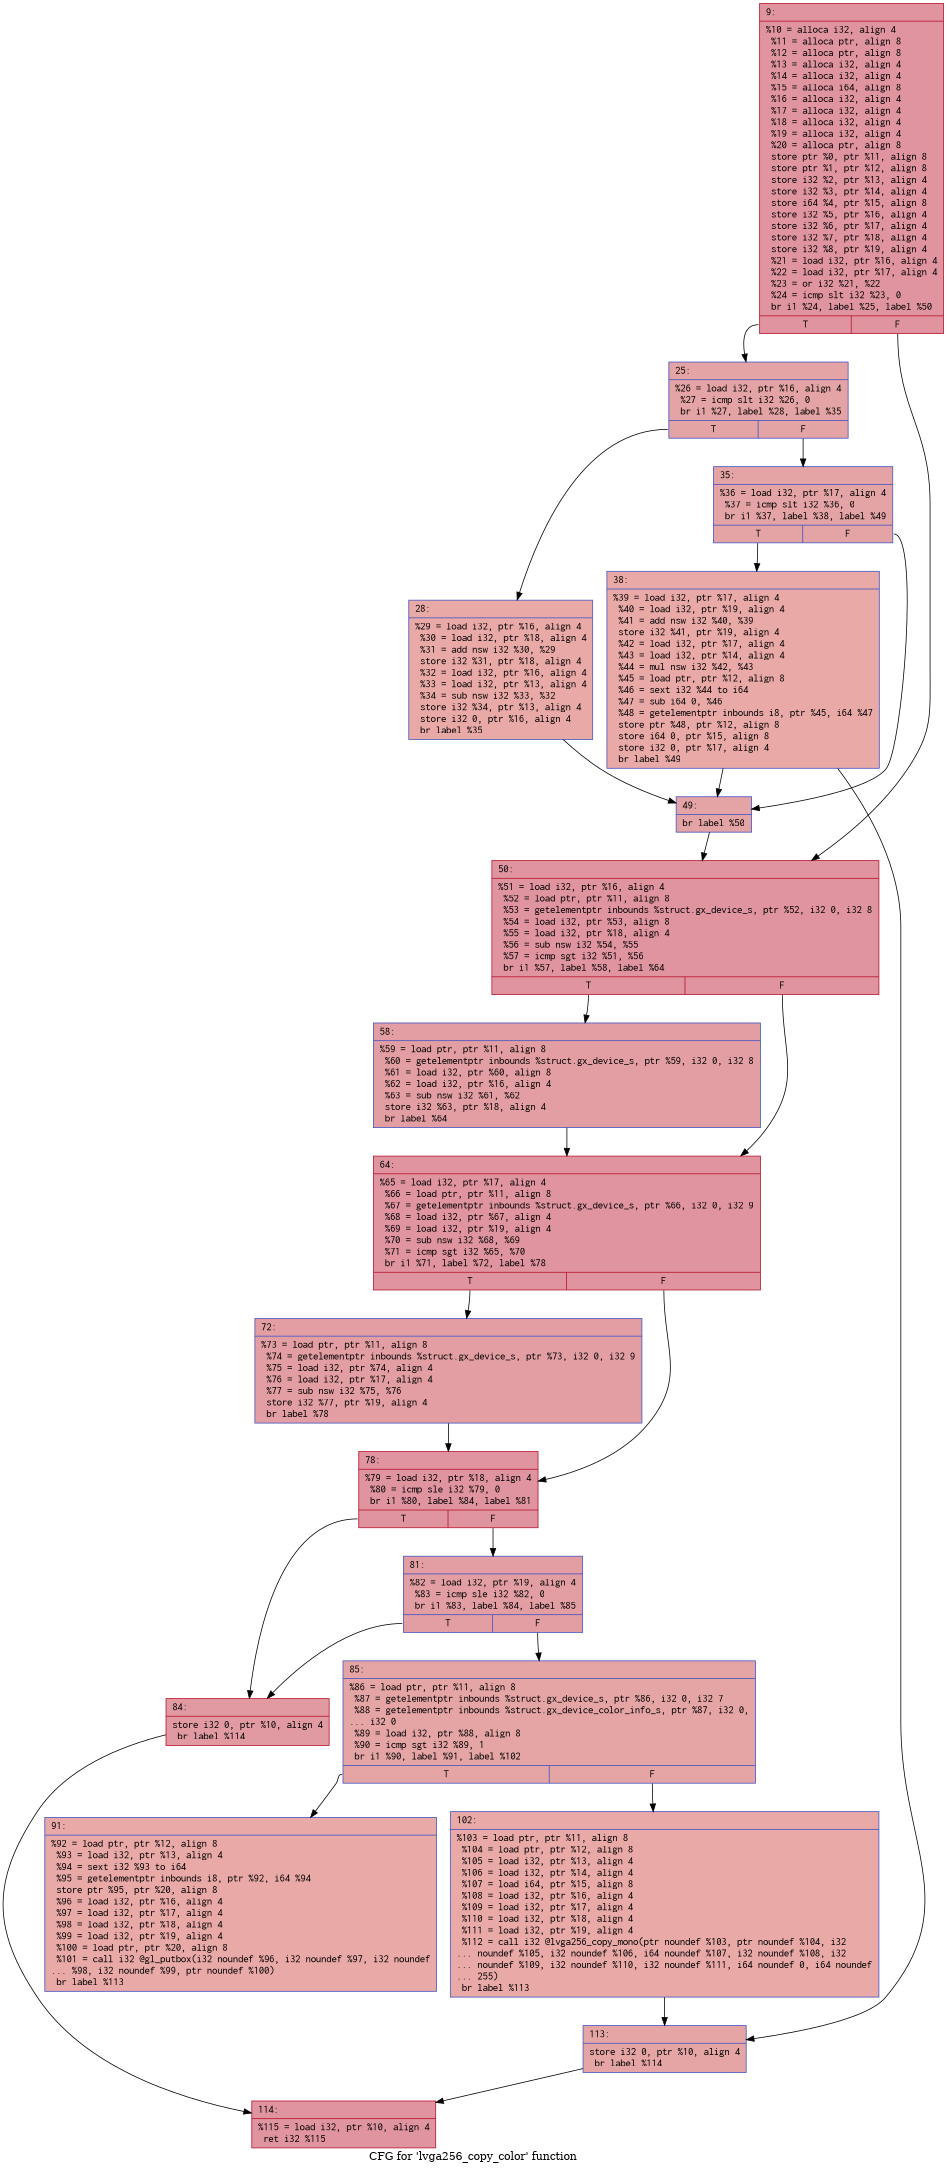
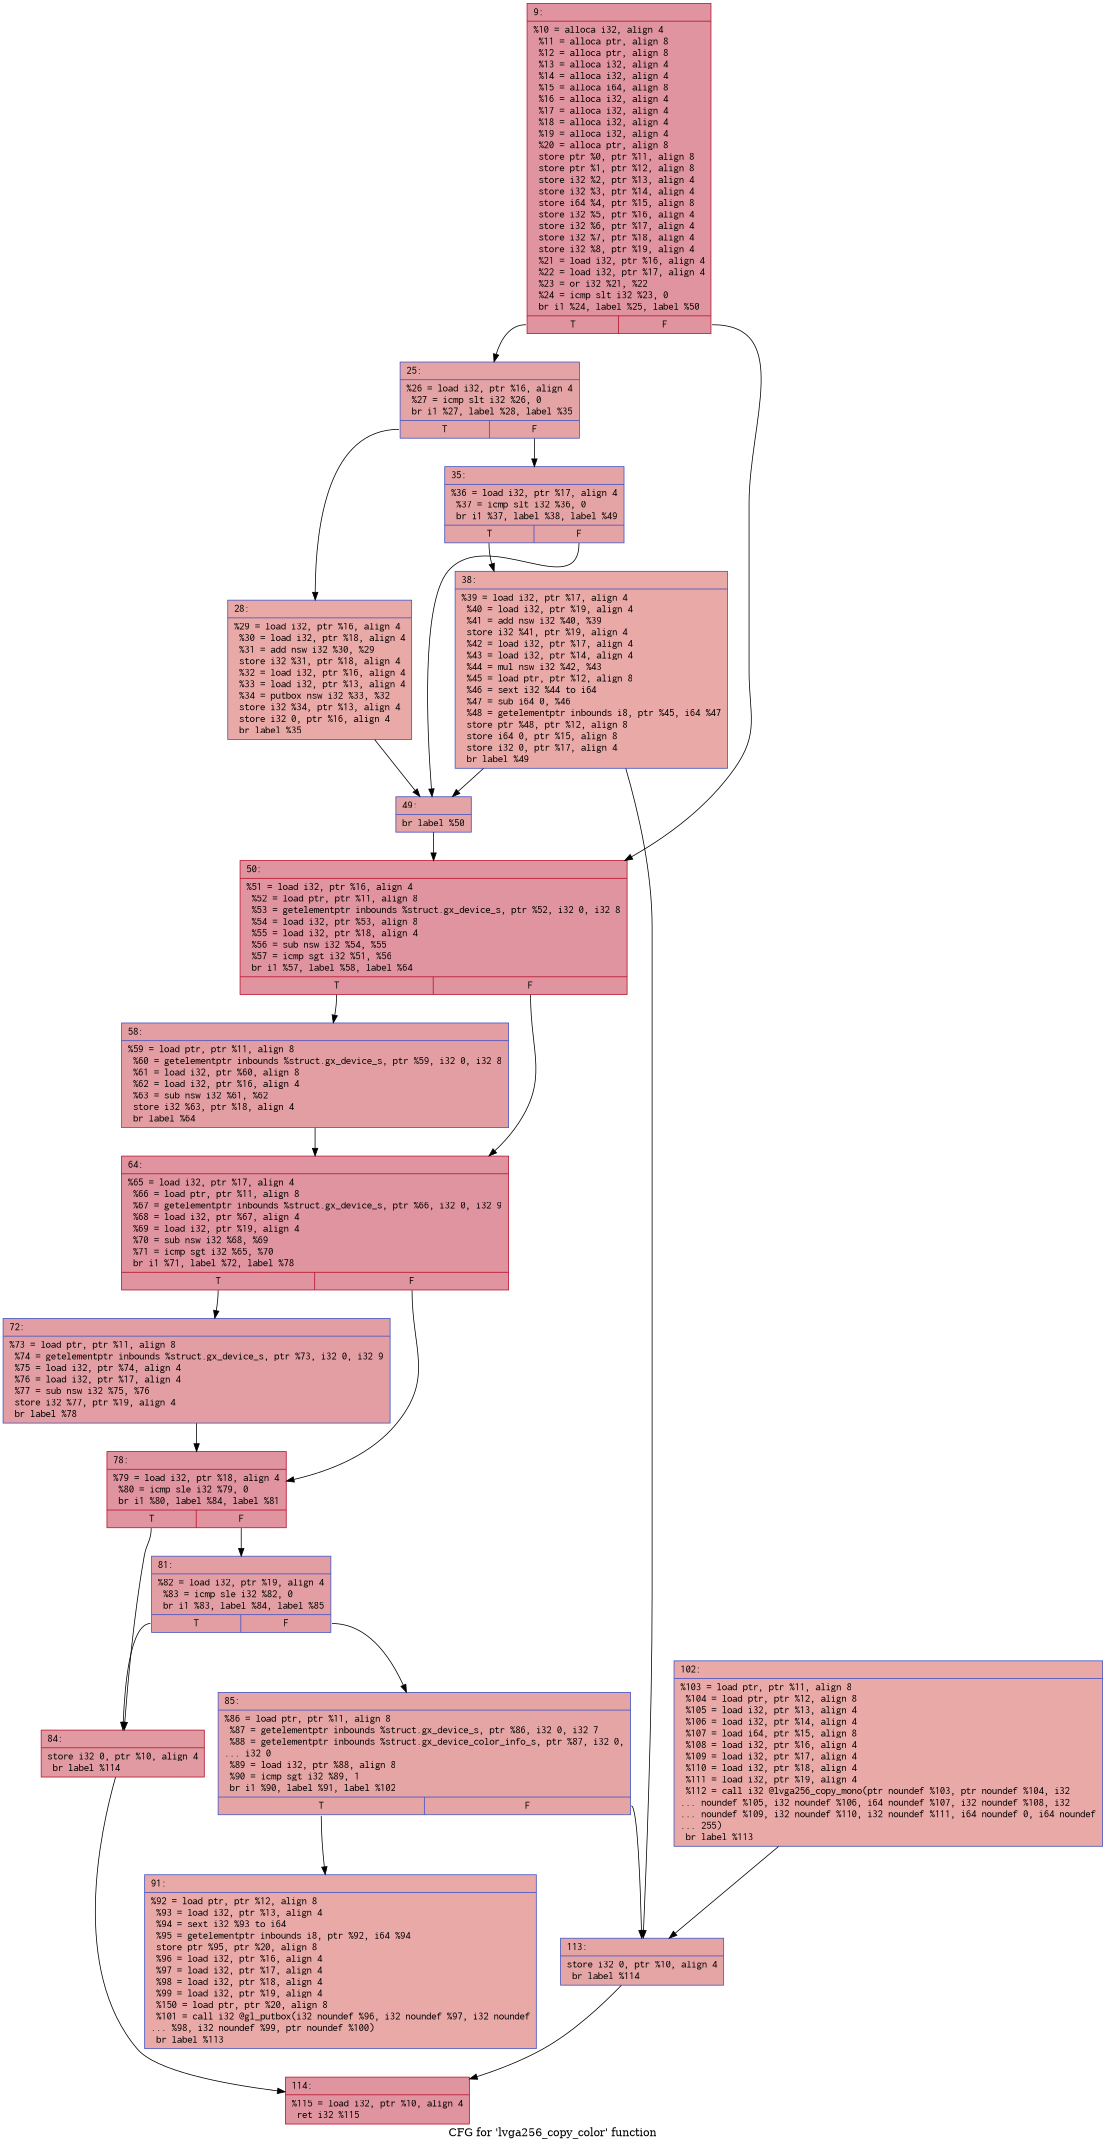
  digraph {
    label="CFG for 'lvga256_copy_color' function"
    node [color="#3d50c3ff" fillcolor="#b70d2870" fontname=Courier shape=record style=filled]
    n1 [color="#b70d28ff" label="{9:\l|  %10 = alloca i32, align 4\l  %11 = alloca ptr, align 8\l  %12 = alloca ptr, align 8\l  %13 = alloca i32, align 4\l  %14 = alloca i32, align 4\l  %15 = alloca i64, align 8\l  %16 = alloca i32, align 4\l  %17 = alloca i32, align 4\l  %18 = alloca i32, align 4\l  %19 = alloca i32, align 4\l  %20 = alloca ptr, align 8\l  store ptr %0, ptr %11, align 8\l  store ptr %1, ptr %12, align 8\l  store i32 %2, ptr %13, align 4\l  store i32 %3, ptr %14, align 4\l  store i64 %4, ptr %15, align 8\l  store i32 %5, ptr %16, align 4\l  store i32 %6, ptr %17, align 4\l  store i32 %7, ptr %18, align 4\l  store i32 %8, ptr %19, align 4\l  %21 = load i32, ptr %16, align 4\l  %22 = load i32, ptr %17, align 4\l  %23 = or i32 %21, %22\l  %24 = icmp slt i32 %23, 0\l  br i1 %24, label %25, label %50\l|{<s0>T|<s1>F}}"]
    n2 [fillcolor="#c32e3170" label="{25:\l|  %26 = load i32, ptr %16, align 4\l  %27 = icmp slt i32 %26, 0\l  br i1 %27, label %28, label %35\l|{<s0>T|<s1>F}}"]
    n3 [color="#b70d28ff" label="{50:\l|  %51 = load i32, ptr %16, align 4\l  %52 = load ptr, ptr %11, align 8\l  %53 = getelementptr inbounds %struct.gx_device_s, ptr %52, i32 0, i32 8\l  %54 = load i32, ptr %53, align 8\l  %55 = load i32, ptr %18, align 4\l  %56 = sub nsw i32 %54, %55\l  %57 = icmp sgt i32 %51, %56\l  br i1 %57, label %58, label %64\l|{<s0>T|<s1>F}}"]
-   n4 [fillcolor="#ca3b3770" label="{28:\l|  %29 = load i32, ptr %16, align 4\l  %30 = load i32, ptr %18, align 4\l  %31 = add nsw i32 %30, %29\l  store i32 %31, ptr %18, align 4\l  %32 = load i32, ptr %16, align 4\l  %33 = load i32, ptr %13, align 4\l  %34 = sub nsw i32 %33, %32\l  store i32 %34, ptr %13, align 4\l  store i32 0, ptr %16, align 4\l  br label %35\l}"]
+   n4 [fillcolor="#ca3b3770" label="{28:\l|  %29 = load i32, ptr %16, align 4\l  %30 = load i32, ptr %18, align 4\l  %31 = add nsw i32 %30, %29\l  store i32 %31, ptr %18, align 4\l  %32 = load i32, ptr %16, align 4\l  %33 = load i32, ptr %13, align 4\l  %34 = putbox nsw i32 %33, %32\l  store i32 %34, ptr %13, align 4\l  store i32 0, ptr %16, align 4\l  br label %35\l}"]
    n5 [fillcolor="#c32e3170" label="{35:\l|  %36 = load i32, ptr %17, align 4\l  %37 = icmp slt i32 %36, 0\l  br i1 %37, label %38, label %49\l|{<s0>T|<s1>F}}"]
    n6 [fillcolor="#be242e70" label="{58:\l|  %59 = load ptr, ptr %11, align 8\l  %60 = getelementptr inbounds %struct.gx_device_s, ptr %59, i32 0, i32 8\l  %61 = load i32, ptr %60, align 8\l  %62 = load i32, ptr %16, align 4\l  %63 = sub nsw i32 %61, %62\l  store i32 %63, ptr %18, align 4\l  br label %64\l}"]
    n7 [color="#b70d28ff" label="{64:\l|  %65 = load i32, ptr %17, align 4\l  %66 = load ptr, ptr %11, align 8\l  %67 = getelementptr inbounds %struct.gx_device_s, ptr %66, i32 0, i32 9\l  %68 = load i32, ptr %67, align 4\l  %69 = load i32, ptr %19, align 4\l  %70 = sub nsw i32 %68, %69\l  %71 = icmp sgt i32 %65, %70\l  br i1 %71, label %72, label %78\l|{<s0>T|<s1>F}}"]
    n8 [fillcolor="#c32e3170" label="{49:\l|  br label %50\l}"]
    n9 [fillcolor="#ca3b3770" label="{38:\l|  %39 = load i32, ptr %17, align 4\l  %40 = load i32, ptr %19, align 4\l  %41 = add nsw i32 %40, %39\l  store i32 %41, ptr %19, align 4\l  %42 = load i32, ptr %17, align 4\l  %43 = load i32, ptr %14, align 4\l  %44 = mul nsw i32 %42, %43\l  %45 = load ptr, ptr %12, align 8\l  %46 = sext i32 %44 to i64\l  %47 = sub i64 0, %46\l  %48 = getelementptr inbounds i8, ptr %45, i64 %47\l  store ptr %48, ptr %12, align 8\l  store i64 0, ptr %15, align 8\l  store i32 0, ptr %17, align 4\l  br label %49\l}"]
    n10 [fillcolor="#be242e70" label="{72:\l|  %73 = load ptr, ptr %11, align 8\l  %74 = getelementptr inbounds %struct.gx_device_s, ptr %73, i32 0, i32 9\l  %75 = load i32, ptr %74, align 4\l  %76 = load i32, ptr %17, align 4\l  %77 = sub nsw i32 %75, %76\l  store i32 %77, ptr %19, align 4\l  br label %78\l}"]
    n11 [color="#b70d28ff" label="{78:\l|  %79 = load i32, ptr %18, align 4\l  %80 = icmp sle i32 %79, 0\l  br i1 %80, label %84, label %81\l|{<s0>T|<s1>F}}"]
    n12 [fillcolor="#c5333470" label="{113:\l|  store i32 0, ptr %10, align 4\l  br label %114\l}"]
    n13 [color="#b70d28ff" fillcolor="#bb1b2c70" label="{84:\l|  store i32 0, ptr %10, align 4\l  br label %114\l}"]
    n14 [fillcolor="#be242e70" label="{81:\l|  %82 = load i32, ptr %19, align 4\l  %83 = icmp sle i32 %82, 0\l  br i1 %83, label %84, label %85\l|{<s0>T|<s1>F}}"]
    n15 [color="#b70d28ff" label="{114:\l|  %115 = load i32, ptr %10, align 4\l  ret i32 %115\l}"]
    n16 [fillcolor="#c5333470" label="{85:\l|  %86 = load ptr, ptr %11, align 8\l  %87 = getelementptr inbounds %struct.gx_device_s, ptr %86, i32 0, i32 7\l  %88 = getelementptr inbounds %struct.gx_device_color_info_s, ptr %87, i32 0,\l... i32 0\l  %89 = load i32, ptr %88, align 8\l  %90 = icmp sgt i32 %89, 1\l  br i1 %90, label %91, label %102\l|{<s0>T|<s1>F}}"]
-   n17 [fillcolor="#ca3b3770" label="{91:\l|  %92 = load ptr, ptr %12, align 8\l  %93 = load i32, ptr %13, align 4\l  %94 = sext i32 %93 to i64\l  %95 = getelementptr inbounds i8, ptr %92, i64 %94\l  store ptr %95, ptr %20, align 8\l  %96 = load i32, ptr %16, align 4\l  %97 = load i32, ptr %17, align 4\l  %98 = load i32, ptr %18, align 4\l  %99 = load i32, ptr %19, align 4\l  %100 = load ptr, ptr %20, align 8\l  %101 = call i32 @gl_putbox(i32 noundef %96, i32 noundef %97, i32 noundef\l... %98, i32 noundef %99, ptr noundef %100)\l  br label %113\l}"]
+   n17 [fillcolor="#ca3b3770" label="{91:\l|  %92 = load ptr, ptr %12, align 8\l  %93 = load i32, ptr %13, align 4\l  %94 = sext i32 %93 to i64\l  %95 = getelementptr inbounds i8, ptr %92, i64 %94\l  store ptr %95, ptr %20, align 8\l  %96 = load i32, ptr %16, align 4\l  %97 = load i32, ptr %17, align 4\l  %98 = load i32, ptr %18, align 4\l  %99 = load i32, ptr %19, align 4\l  %150 = load ptr, ptr %20, align 8\l  %101 = call i32 @gl_putbox(i32 noundef %96, i32 noundef %97, i32 noundef\l... %98, i32 noundef %99, ptr noundef %100)\l  br label %113\l}"]
    n18 [fillcolor="#ca3b3770" label="{102:\l|  %103 = load ptr, ptr %11, align 8\l  %104 = load ptr, ptr %12, align 8\l  %105 = load i32, ptr %13, align 4\l  %106 = load i32, ptr %14, align 4\l  %107 = load i64, ptr %15, align 8\l  %108 = load i32, ptr %16, align 4\l  %109 = load i32, ptr %17, align 4\l  %110 = load i32, ptr %18, align 4\l  %111 = load i32, ptr %19, align 4\l  %112 = call i32 @lvga256_copy_mono(ptr noundef %103, ptr noundef %104, i32\l... noundef %105, i32 noundef %106, i64 noundef %107, i32 noundef %108, i32\l... noundef %109, i32 noundef %110, i32 noundef %111, i64 noundef 0, i64 noundef\l... 255)\l  br label %113\l}"]
    n1 -> n2 [tailport=s0]
    n1 -> n3 [tailport=s1]
    n2 -> n4 [tailport=s0]
    n2 -> n5 [tailport=s1]
    n3 -> n6 [tailport=s0]
    n3 -> n7 [tailport=s1]
    n4 -> n8
    n5 -> n8 [tailport=s1]
    n5 -> n9 [tailport=s0]
    n6 -> n7
    n7 -> n10 [tailport=s0]
    n7 -> n11 [tailport=s1]
    n8 -> n3
    n9 -> n8
    n9 -> n12
    n10 -> n11
    n11 -> n13 [tailport=s0]
    n11 -> n14 [tailport=s1]
    n12 -> n15
    n13 -> n15
    n14 -> n13 [tailport=s0]
    n14 -> n16 [tailport=s1]
    n16 -> n17 [tailport=s0]
-   n16 -> n18 [tailport=s1]
+   n16 -> n12 [tailport=s1]
    n18 -> n12
  }
